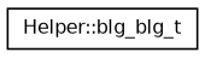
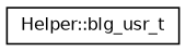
  digraph {
    rankdir=TB
-   n1 [color=black fillcolor=white fontname=Helvetica fontsize=10 height=0.2 label="Helper::blg_blg_t" shape=record style=filled width=0.4]
+   n1 [color=black fillcolor=white fontname=Helvetica fontsize=10 height=0.2 label="Helper::blg_usr_t" shape=record style=filled width=0.4]
  }
